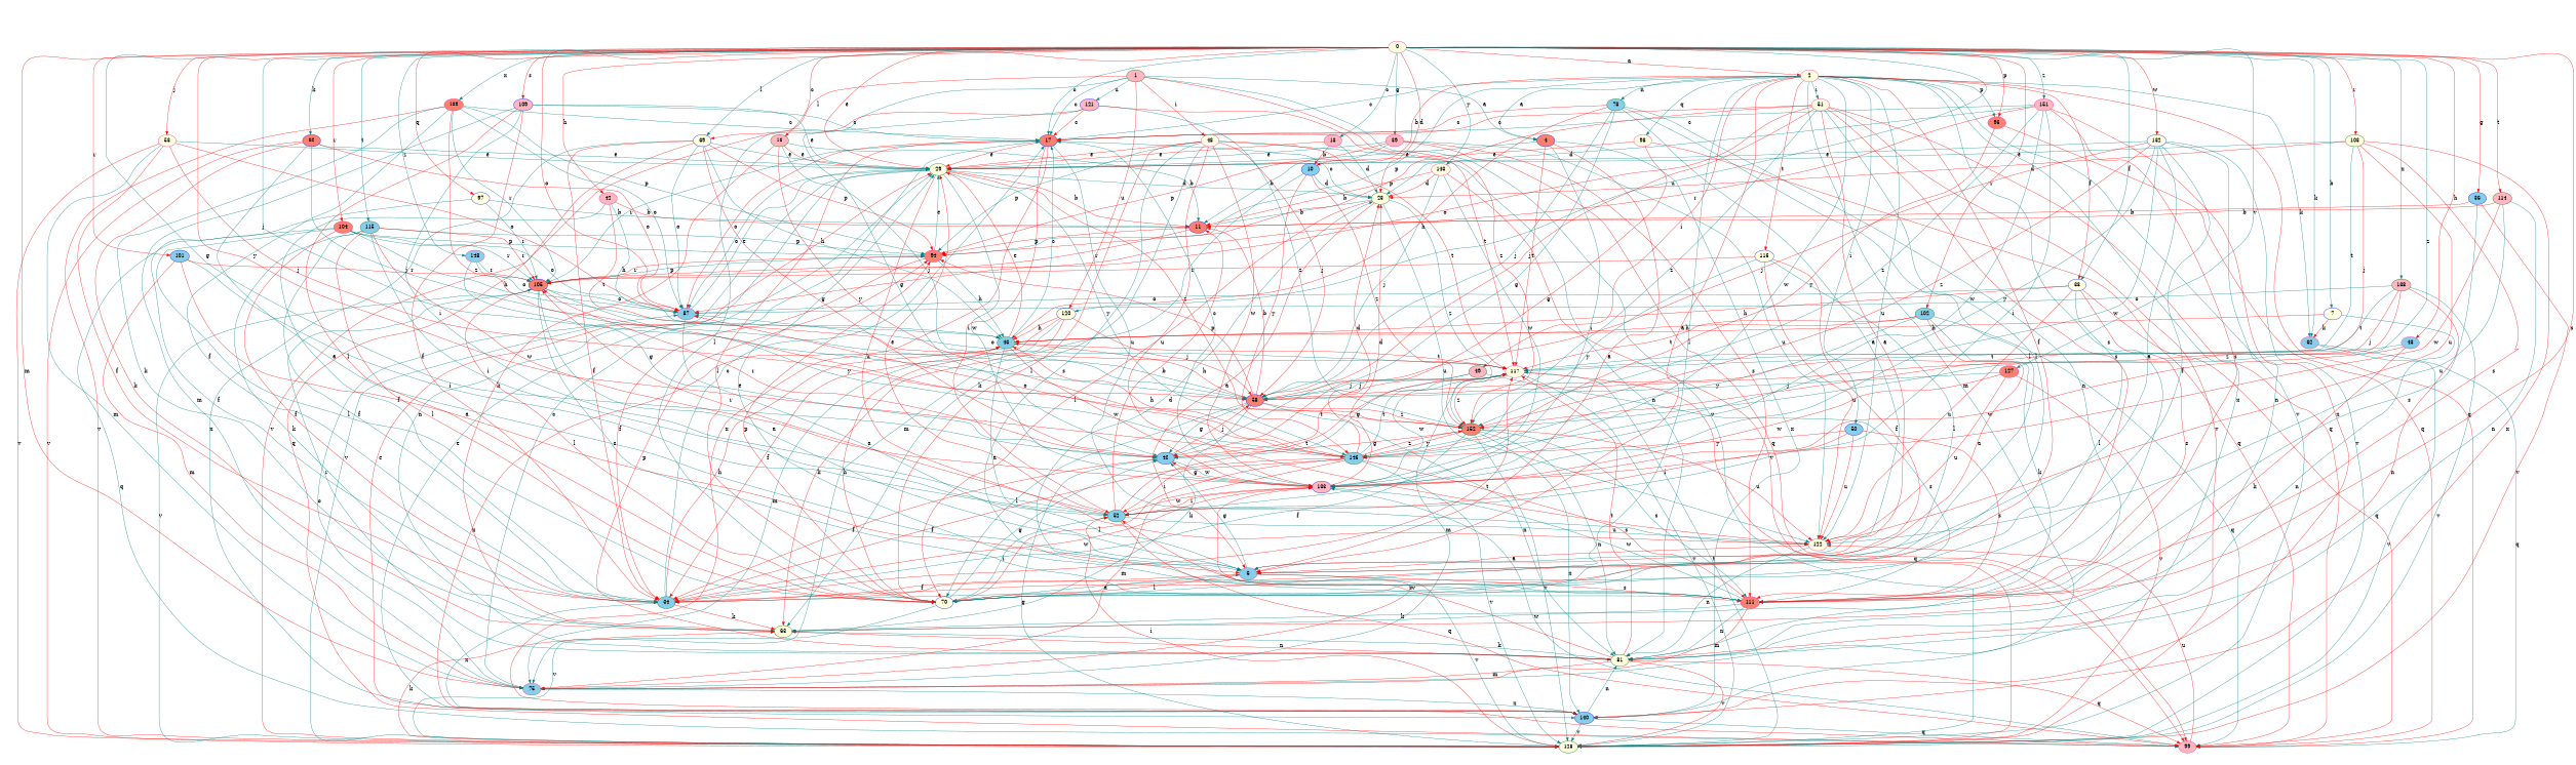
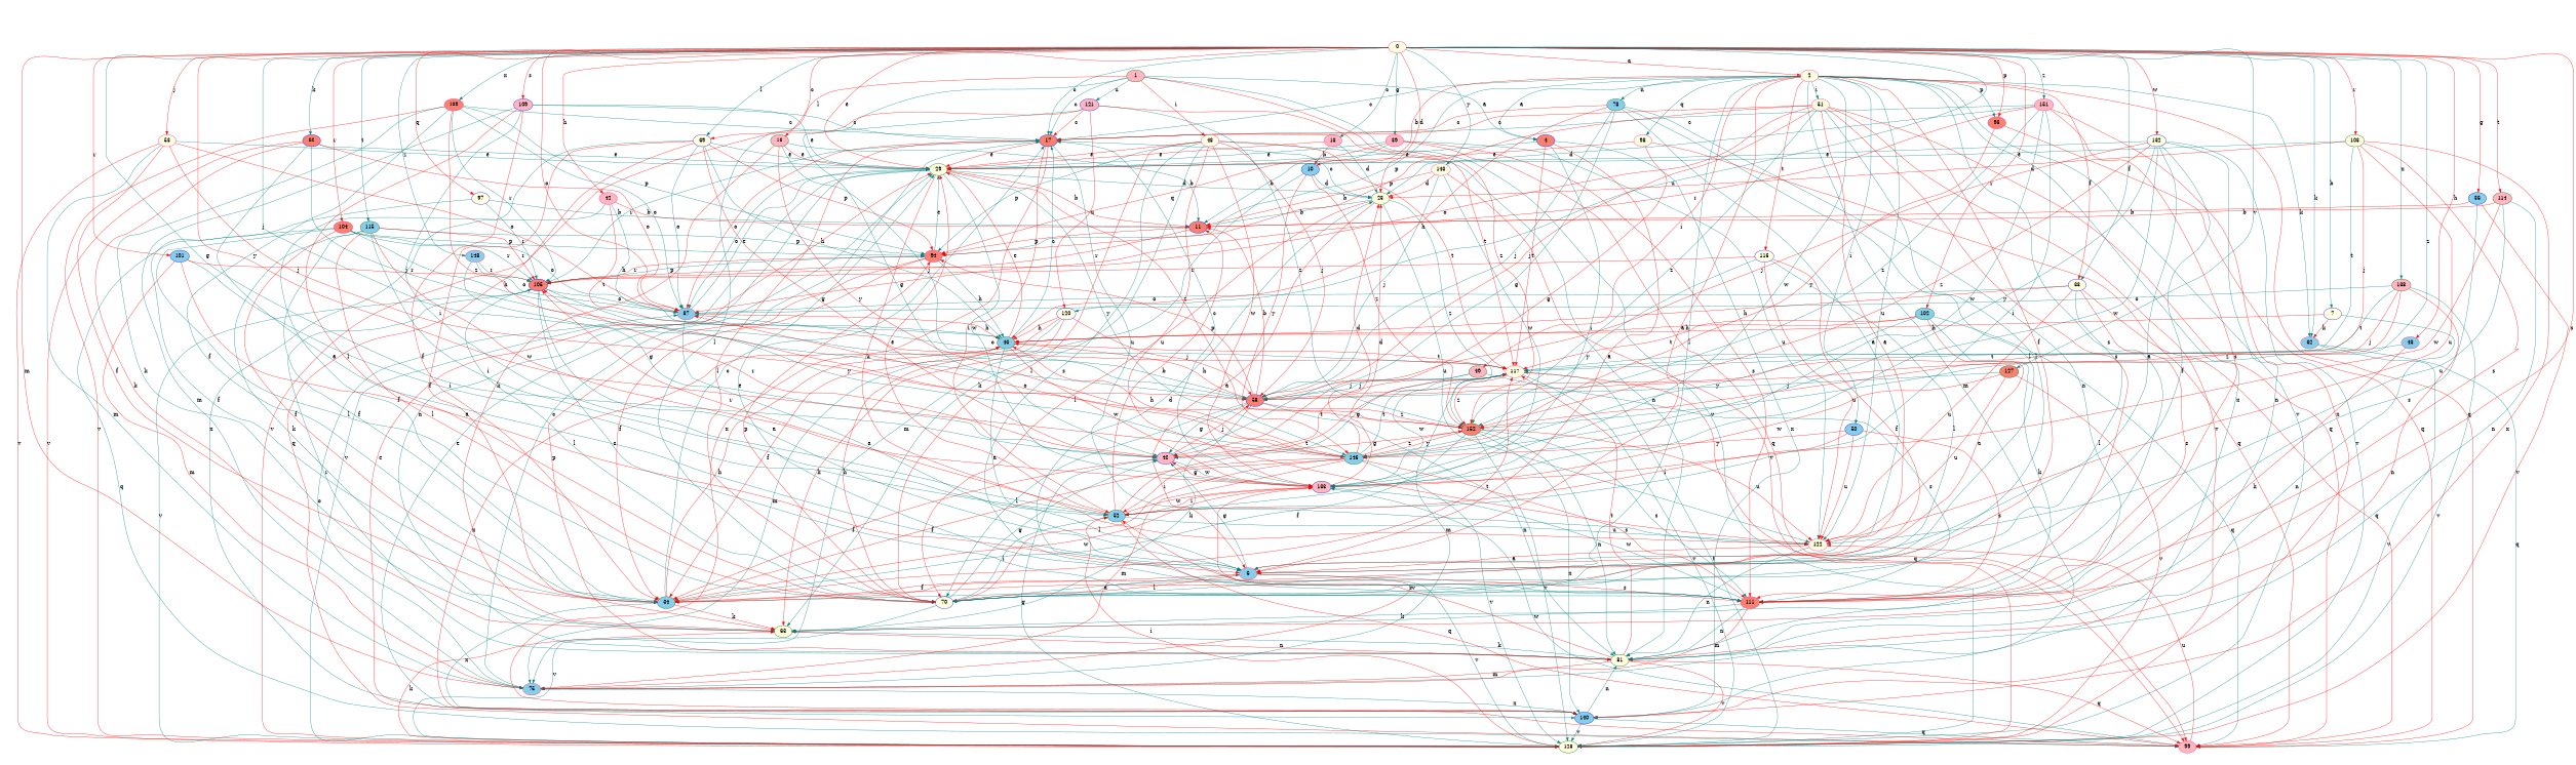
  strict digraph {
    node [color=deeppink fillcolor=lightyellow style=filled]
    edge [color=red]
    0
    2
    7 [color=blue]
    13 [fillcolor=lightpink]
    16 [color=darkgreen fillcolor=lightpink]
    17 [color=blue fillcolor=salmon]
    23 [color=darkgreen]
    29 [color=darkgreen]
    33 [color=blue]
    36 [color=blue fillcolor=skyblue]
    39 [fillcolor=lightpink]
-   40 [color=blue fillcolor=skyblue]
+   40 [color=blue fillcolor=lightpink]
    42 [fillcolor=lightpink]
    43 [fillcolor=skyblue]
    53
    58 [color=blue fillcolor=salmon]
    60 [color=blue fillcolor=salmon]
    62 [fillcolor=skyblue]
    69 [color=blue]
    75 [fillcolor=skyblue]
    87 [fillcolor=skyblue]
    93 [fillcolor=salmon]
    97 [color=blue]
    101 [color=blue fillcolor=skyblue]
    102 [color=darkgreen fillcolor=skyblue]
    103 [color=darkgreen]
    104 [fillcolor=salmon]
    109 [color=blue fillcolor=lightpink]
    111 [fillcolor=salmon]
    114 [color=darkgreen fillcolor=lightpink]
    115 [color=darkgreen fillcolor=skyblue]
    120 [color=blue]
-   127 [fillcolor=salmon]
+   127 [color=darkgreen fillcolor=salmon]
    132 [color=blue]
    138 [color=darkgreen fillcolor=lightpink]
    139 [fillcolor=salmon]
    143
    146 [color=darkgreen fillcolor=skyblue]
    148 [fillcolor=skyblue]
    151 [fillcolor=lightpink]
    152 [color=darkgreen fillcolor=salmon]
    4 [color=blue fillcolor=salmon]
    70 [color=blue]
    128 [color=darkgreen]
    6 [fillcolor=skyblue]
    10 [color=blue fillcolor=skyblue]
    34 [color=darkgreen fillcolor=skyblue]
    49 [color=darkgreen fillcolor=lightpink]
    50 [color=blue fillcolor=skyblue]
    51
    78 [color=darkgreen fillcolor=skyblue]
    94 [fillcolor=salmon]
    98
    99 [fillcolor=lightpink]
    116 [color=blue]
    122
    133 [color=blue fillcolor=lightpink]
    140 [color=blue fillcolor=skyblue]
    46 [color=darkgreen fillcolor=skyblue]
    81 [color=darkgreen]
    11 [color=blue fillcolor=salmon]
    63 [color=darkgreen]
    52 [color=darkgreen fillcolor=skyblue]
    105 [color=blue fillcolor=salmon]
    117
    1 [color=darkgreen fillcolor=lightpink]
    48
    121 [color=blue fillcolor=lightpink]
    0 -> 2 [label=a]
    0 -> 7 [color=teal label=b]
    0 -> 13 [color=teal label=c]
    0 -> 16 [label=c]
    0 -> 17 [color=teal label=c]
    0 -> 23 [label=d]
    0 -> 29 [label=e]
    0 -> 33 [color=teal label=f]
    0 -> 36 [label=g]
    0 -> 39 [color=teal label=g]
    0 -> 40 [color=teal label=g]
    0 -> 42 [label=h]
    0 -> 43 [label=h]
    0 -> 53 [label=j]
    0 -> 58 [color=teal label=j]
    0 -> 60 [color=teal label=k]
    0 -> 62 [color=teal label=k]
    0 -> 69 [color=teal label=l]
    0 -> 75 [label=m]
    0 -> 87 [label=o]
    0 -> 93 [label=p]
    0 -> 97 [label=q]
    0 -> 101 [label=r]
    0 -> 102 [label=r]
    0 -> 103 [label=r]
    0 -> 104 [label=r]
    0 -> 109 [label=s]
    0 -> 111 [label=s]
    0 -> 114 [label=t]
    0 -> 115 [color=teal label=t]
    0 -> 120 [color=teal label=u]
    0 -> 127 [color=teal label=v]
    0 -> 132 [label=w]
    0 -> 138 [color=teal label=x]
    0 -> 139 [color=teal label=x]
    0 -> 143 [color=teal label=y]
    0 -> 146 [label=y]
    0 -> 148 [color=teal label=z]
    0 -> 151 [color=teal label=z]
    0 -> 152 [color=teal label=z]
    2 -> 17 [color=teal label=c]
    2 -> 33 [label=f]
    2 -> 62 [color=teal label=k]
    2 -> 75 [color=teal label=m]
    2 -> 93 [color=teal label=p]
    2 -> 111 [color=teal label=s]
    2 -> 4 [color=teal label=a]
    2 -> 70 [color=teal label=l]
    2 -> 128 [color=teal label=v]
    2 -> 6 [label=a]
    2 -> 10 [label=b]
    2 -> 34 [label=f]
    2 -> 49 [label=i]
    2 -> 50 [color=teal label=i]
    2 -> 51 [color=teal label=i]
    2 -> 78 [color=teal label=n]
    2 -> 94 [color=teal label=p]
    2 -> 98 [color=teal label=q]
    2 -> 99 [label=q]
    2 -> 116 [label=t]
    2 -> 122 [color=teal label=u]
    2 -> 133 [color=teal label=w]
    2 -> 140 [color=teal label=x]
    7 -> 62 [label=k]
    7 -> 46 [label=h]
    7 -> 81 [color=teal label=n]
    13 -> 23 [color=teal label=d]
    13 -> 29 [label=e]
    13 -> 10 [label=b]
    16 -> 29 [label=e]
    16 -> 58 [color=teal label=j]
    16 -> 146 [label=y]
    16 -> 11 [color=teal label=b]
    16 -> 63 [label=k]
    17 -> 29 [label=e]
    17 -> 87 [label=o]
    17 -> 70 [label=l]
    17 -> 122 [color=teal label=u]
    17 -> 140 [label=x]
    17 -> 52 [label=i]
    17 -> 105 [color=teal label=r]
    23 -> 17 [color=teal label=c]
    23 -> 152 [color=teal label=z]
    23 -> 70 [label=l]
    23 -> 6 [label=a]
    23 -> 122 [color=teal label=u]
    23 -> 11 [color=teal label=b]
    29 -> 23 [color=teal label=d]
    29 -> 87 [color=teal label=o]
    29 -> 146 [color=teal label=y]
    29 -> 152 [label=z]
    29 -> 128 [color=teal label=v]
    29 -> 122 [label=u]
    29 -> 133 [color=teal label=w]
    29 -> 81 [color=teal label=n]
    29 -> 11 [label=b]
    33 -> 87 [color=teal label=o]
    33 -> 111 [label=s]
    33 -> 70 [color=teal label=l]
    33 -> 99 [label=q]
    33 -> 122 [label=u]
    33 -> 46 [label=h]
    36 -> 111 [color=teal label=s]
    36 -> 128 [label=v]
    36 -> 11 [label=b]
    39 -> 29 [color=teal label=e]
    39 -> 111 [label=s]
-   39 -> 94 [label=p]
+   39 -> 94 [label=q]
    39 -> 99 [label=q]
    39 -> 122 [color=teal label=u]
    39 -> 11 [color=teal label=b]
    40 -> 58 [label=j]
    40 -> 34 [label=f]
    40 -> 133 [color=teal label=w]
    40 -> 105 [label=r]
    40 -> 117 [label=t]
    42 -> 34 [color=teal label=f]
    42 -> 46 [color=teal label=h]
    42 -> 11 [label=b]
    42 -> 117 [label=t]
-   43 -> 133 [label=w]
    43 -> 63 [label=k]
    43 -> 117 [color=teal label=t]
    53 -> 29 [color=teal label=e]
    53 -> 58 [label=j]
    53 -> 75 [color=teal label=m]
    53 -> 87 [label=o]
    53 -> 128 [label=v]
    53 -> 34 [label=f]
    58 -> 40 [color=teal label=g]
    58 -> 152 [label=z]
    58 -> 70 [color=teal label=l]
    58 -> 94 [label=p]
    58 -> 46 [label=h]
    58 -> 81 [color=teal label=n]
    58 -> 11 [label=b]
    58 -> 63 [color=teal label=k]
    60 -> 29 [color=teal label=e]
    60 -> 58 [color=teal label=j]
    60 -> 87 [label=o]
    60 -> 128 [label=v]
    60 -> 6 [color=teal label=a]
    60 -> 63 [label=k]
    62 -> 128 [color=teal label=v]
    62 -> 99 [color=teal label=q]
    69 -> 29 [color=teal label=e]
    69 -> 40 [label=g]
    69 -> 87 [color=teal label=o]
-   69 -> 34 [label=f]
+   69 -> 63 [label=f]
    69 -> 94 [label=p]
    69 -> 99 [label=q]
    69 -> 140 [color=teal label=x]
    69 -> 46 [color=teal label=h]
    75 -> 17 [color=teal label=c]
    75 -> 87 [color=teal label=o]
    75 -> 133 [label=w]
    75 -> 140 [color=teal label=x]
    87 -> 29 [color=teal label=e]
    87 -> 6 [color=teal label=a]
+   87 -> 46 [label=h]
    93 -> 146 [label=y]
    93 -> 99 [label=q]
    97 -> 34 [color=teal label=f]
    97 -> 11 [color=teal label=b]
    97 -> 105 [color=teal label=r]
    101 -> 75 [label=m]
    101 -> 6 [label=a]
    101 -> 52 [color=teal label=i]
    101 -> 105 [label=r]
    102 -> 146 [color=teal label=y]
    102 -> 6 [label=a]
    102 -> 99 [color=teal label=q]
    102 -> 46 [label=h]
    102 -> 63 [color=teal label=k]
    102 -> 117 [label=t]
    103 -> 23 [label=d]
    103 -> 29 [color=teal label=e]
    103 -> 58 [label=j]
    103 -> 111 [label=s]
    103 -> 122 [label=u]
    103 -> 140 [label=x]
    103 -> 117 [color=teal label=t]
    104 -> 87 [color=teal label=o]
    104 -> 70 [color=teal label=l]
    104 -> 34 [label=f]
    104 -> 94 [color=teal label=p]
    104 -> 99 [color=teal label=q]
    104 -> 46 [color=teal label=h]
    104 -> 105 [color=teal label=r]
    109 -> 17 [color=teal label=c]
    109 -> 29 [color=teal label=e]
    109 -> 75 [color=teal label=m]
    109 -> 70 [label=l]
    109 -> 34 [label=f]
    109 -> 52 [color=teal label=i]
    111 -> 23 [color=teal label=d]
    111 -> 29 [color=teal label=e]
    111 -> 75 [label=m]
    111 -> 133 [color=teal label=w]
    111 -> 81 [color=teal label=n]
    111 -> 63 [color=teal label=k]
    114 -> 122 [color=teal label=u]
    114 -> 133 [label=w]
    114 -> 81 [color=teal label=n]
    114 -> 11 [label=b]
    115 -> 70 [label=l]
    115 -> 34 [color=teal label=f]
    115 -> 94 [color=teal label=p]
    115 -> 133 [label=w]
    115 -> 63 [color=teal label=k]
    115 -> 52 [color=teal label=i]
    115 -> 105 [label=r]
    120 -> 58 [label=j]
    120 -> 75 [color=teal label=m]
    120 -> 34 [label=f]
    120 -> 46 [label=h]
    120 -> 63 [label=k]
    127 -> 58 [color=teal label=j]
    127 -> 128 [label=v]
    127 -> 122 [label=u]
    127 -> 133 [label=w]
    132 -> 29 [color=teal label=e]
    132 -> 58 [label=j]
    132 -> 146 [color=teal label=y]
    132 -> 152 [label=z]
    132 -> 128 [color=teal label=v]
    132 -> 6 [color=teal label=a]
    132 -> 34 [color=teal label=f]
    132 -> 133 [color=teal label=w]
    132 -> 81 [color=teal label=n]
    138 -> 58 [label=j]
    138 -> 87 [color=teal label=o]
    138 -> 152 [label=z]
    138 -> 128 [color=teal label=v]
    138 -> 81 [label=n]
    138 -> 117 [color=teal label=t]
    139 -> 17 [color=teal label=c]
    139 -> 87 [color=teal label=o]
    139 -> 152 [label=z]
    139 -> 128 [label=v]
    139 -> 34 [color=teal label=f]
    139 -> 94 [color=teal label=p]
    139 -> 63 [color=teal label=k]
    139 -> 105 [color=teal label=r]
    143 -> 23 [label=d]
    143 -> 58 [color=teal label=j]
    143 -> 128 [label=v]
    143 -> 133 [color=teal label=w]
    143 -> 11 [label=b]
    146 -> 23 [label=d]
    146 -> 75 [label=m]
    146 -> 87 [label=o]
    146 -> 111 [label=s]
    146 -> 152 [label=z]
    146 -> 70 [label=l]
    146 -> 128 [color=teal label=v]
    146 -> 34 [label=f]
    146 -> 46 [label=h]
    146 -> 52 [label=i]
    146 -> 117 [color=teal label=t]
    148 -> 40 [color=teal label=g]
    148 -> 87 [color=teal label=o]
    148 -> 105 [color=teal label=r]
    151 -> 17 [color=teal label=c]
    151 -> 23 [color=teal label=d]
    151 -> 111 [label=s]
    151 -> 152 [color=teal label=z]
    151 -> 133 [color=teal label=w]
    151 -> 140 [label=x]
    151 -> 52 [color=teal label=i]
    151 -> 105 [label=r]
    152 -> 40 [label=g]
    152 -> 111 [color=teal label=s]
    152 -> 146 [label=y]
    152 -> 128 [color=teal label=v]
    152 -> 34 [color=teal label=f]
    152 -> 122 [label=u]
    152 -> 140 [color=teal label=x]
    152 -> 81 [color=teal label=n]
    4 -> 29 [color=teal label=e]
    4 -> 6 [label=a]
    4 -> 140 [color=teal label=x]
    4 -> 52 [color=teal label=i]
    4 -> 117 [label=t]
    70 -> 40 [color=teal label=g]
    70 -> 128 [color=teal label=v]
    70 -> 6 [color=teal label=a]
    70 -> 94 [label=p]
    70 -> 46 [label=h]
    70 -> 52 [color=teal label=i]
    128 -> 40 [color=teal label=g]
    128 -> 63 [label=k]
    128 -> 52 [label=i]
    128 -> 117 [color=teal label=t]
    6 -> 40 [color=teal label=g]
    6 -> 111 [label=s]
    6 -> 70 [label=l]
    6 -> 128 [color=teal label=v]
    6 -> 34 [label=f]
    10 -> 23 [color=teal label=d]
    10 -> 75 [color=teal label=m]
    10 -> 146 [label=y]
    10 -> 152 [label=z]
    34 -> 17 [color=teal label=c]
    34 -> 133 [label=w]
    34 -> 140 [color=teal label=x]
    34 -> 46 [label=h]
    34 -> 63 [label=k]
    34 -> 117 [label=t]
    49 -> 40 [color=teal label=g]
    49 -> 58 [color=teal label=j]
    49 -> 111 [color=teal label=s]
    50 -> 111 [label=s]
    50 -> 146 [label=y]
    50 -> 122 [label=u]
    50 -> 52 [label=i]
    51 -> 17 [label=c]
    51 -> 58 [label=j]
    51 -> 87 [label=o]
    51 -> 111 [label=s]
    51 -> 152 [color=teal label=z]
    51 -> 70 [color=teal label=l]
    51 -> 128 [label=v]
    51 -> 6 [label=a]
    51 -> 94 [label=p]
    51 -> 99 [label=q]
    78 -> 17 [label=c]
    78 -> 40 [color=teal label=g]
    78 -> 58 [color=teal label=j]
    78 -> 70 [color=teal label=l]
    78 -> 6 [color=teal label=a]
    78 -> 46 [label=h]
    78 -> 81 [color=teal label=n]
    94 -> 29 [color=teal label=e]
    94 -> 34 [label=f]
    94 -> 46 [color=teal label=h]
    94 -> 105 [label=r]
    98 -> 29 [label=e]
    98 -> 40 [label=g]
    98 -> 99 [label=q]
    99 -> 29 [label=e]
    99 -> 122 [label=u]
    99 -> 133 [color=teal label=w]
    116 -> 146 [color=teal label=y]
    116 -> 70 [color=teal label=l]
    116 -> 34 [label=f]
    116 -> 122 [label=u]
    116 -> 105 [label=r]
    122 -> 6 [label=a]
    122 -> 81 [color=teal label=n]
    133 -> 17 [color=teal label=c]
    133 -> 23 [label=d]
    133 -> 40 [label=g]
    133 -> 52 [label=i]
    140 -> 29 [color=teal label=e]
    140 -> 128 [color=teal label=v]
    140 -> 99 [color=teal label=q]
    140 -> 81 [color=teal label=n]
    46 -> 17 [color=teal label=c]
    46 -> 29 [label=e]
    46 -> 6 [color=teal label=a]
    46 -> 133 [label=w]
    46 -> 140 [label=x]
    46 -> 117 [label=t]
    81 -> 75 [label=m]
    81 -> 128 [label=v]
-   81 -> 94 [label=p]
+   94 -> 81 [label=p]
    81 -> 99 [label=q]
    81 -> 63 [color=teal label=k]
    81 -> 52 [label=i]
    81 -> 105 [color=teal label=r]
    81 -> 117 [label=t]
    11 -> 94 [label=p]
    11 -> 105 [label=r]
    63 -> 81 [label=n]
    52 -> 29 [label=e]
    52 -> 99 [label=q]
    52 -> 122 [color=teal label=u]
    52 -> 133 [label=w]
    52 -> 11 [label=b]
    52 -> 105 [label=r]
    52 -> 117 [label=t]
    105 -> 87 [color=teal label=o]
    105 -> 111 [color=teal label=s]
    105 -> 146 [color=teal label=y]
-   105 -> 70 [label=l]
+   105 -> 70 [color=teal label=l]
    105 -> 128 [color=teal label=v]
    105 -> 6 [color=teal label=a]
    105 -> 94 [color=teal label=p]
    117 -> 58 [color=teal label=j]
    117 -> 75 [color=teal label=m]
    117 -> 87 [color=teal label=o]
    117 -> 152 [label=z]
    117 -> 128 [color=teal label=v]
    117 -> 99 [label=q]
    117 -> 133 [color=teal label=w]
    1 -> 17 [color=teal label=c]
    1 -> 69 [label=l]
-   1 -> 120 [label=u]
+   121 -> 120 [label=u]
    1 -> 152 [label=z]
    1 -> 4 [color=teal label=a]
    1 -> 70 [color=teal label=l]
    1 -> 128 [color=teal label=v]
    1 -> 48 [label=i]
    1 -> 121 [color=teal label=u]
    48 -> 29 [label=e]
    48 -> 58 [label=j]
    48 -> 111 [color=teal label=s]
    48 -> 70 [label=l]
    48 -> 94 [color=teal label=p]
    48 -> 122 [label=u]
    48 -> 133 [label=w]
    48 -> 81 [color=teal label=n]
    48 -> 63 [color=teal label=k]
    48 -> 117 [label=t]
    121 -> 17 [label=c]
    121 -> 40 [color=teal label=g]
    121 -> 152 [color=teal label=z]
    121 -> 128 [label=v]
    121 -> 117 [label=t]
  }
